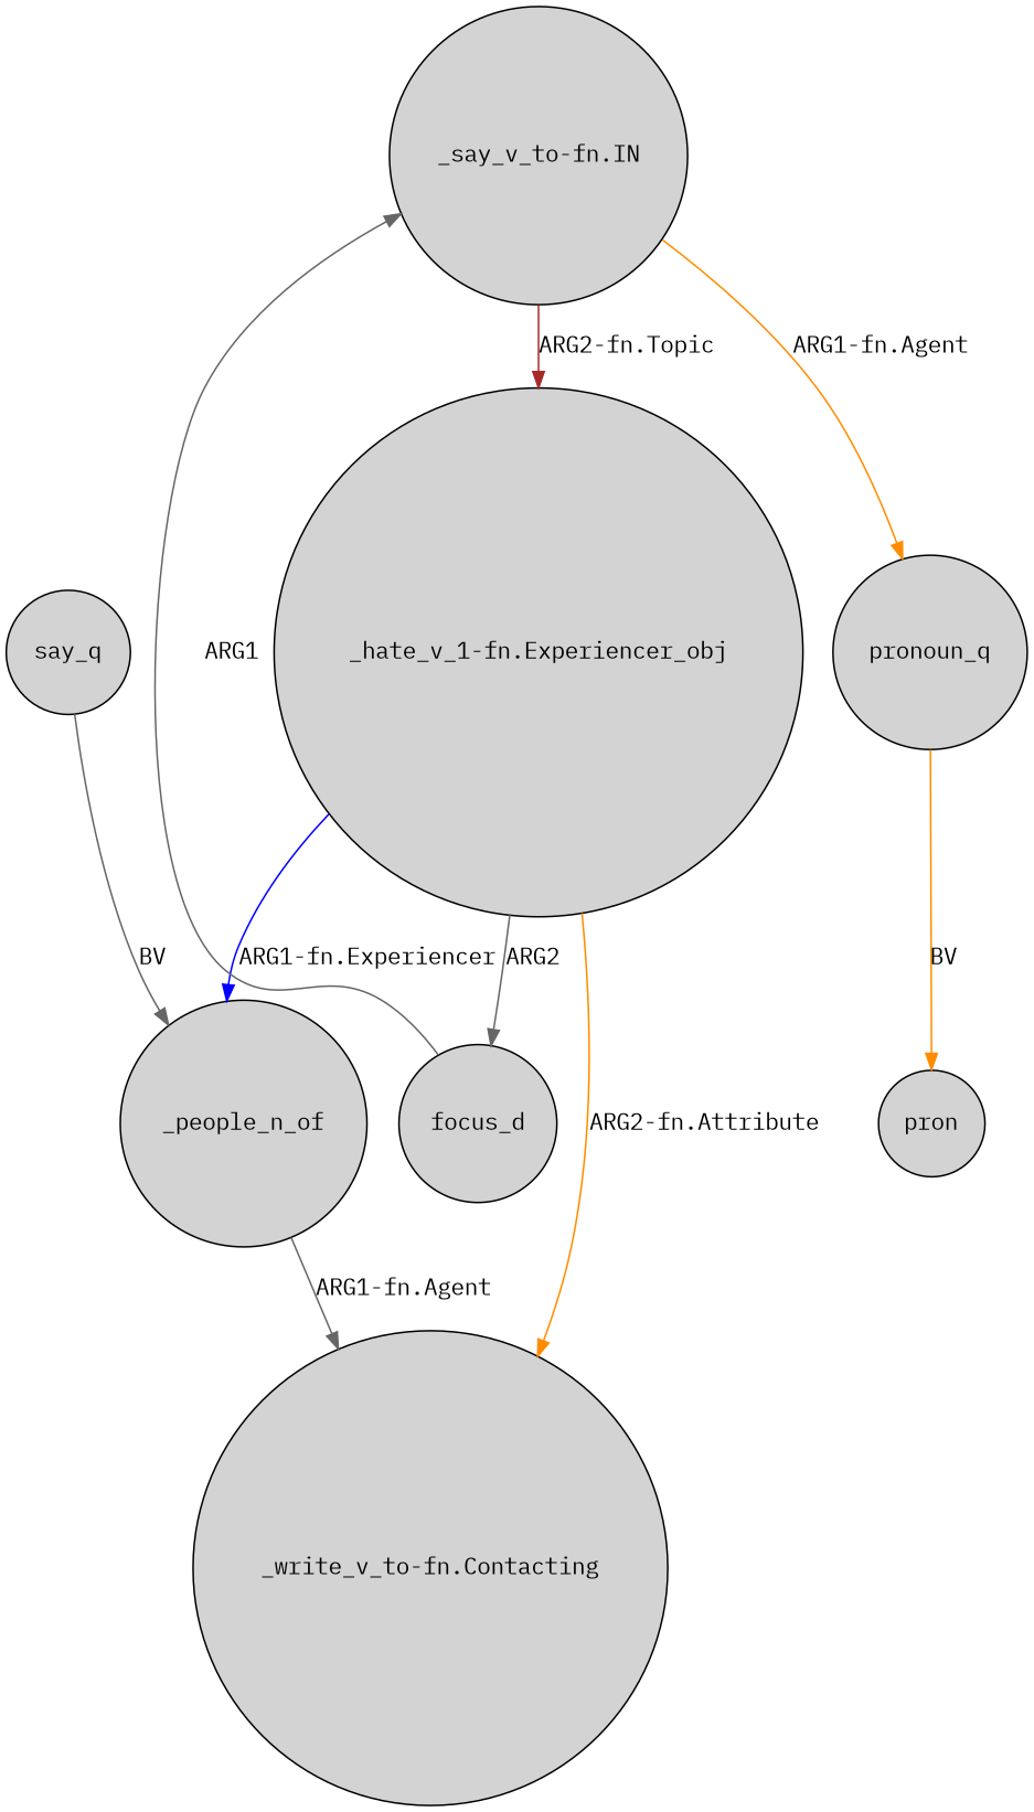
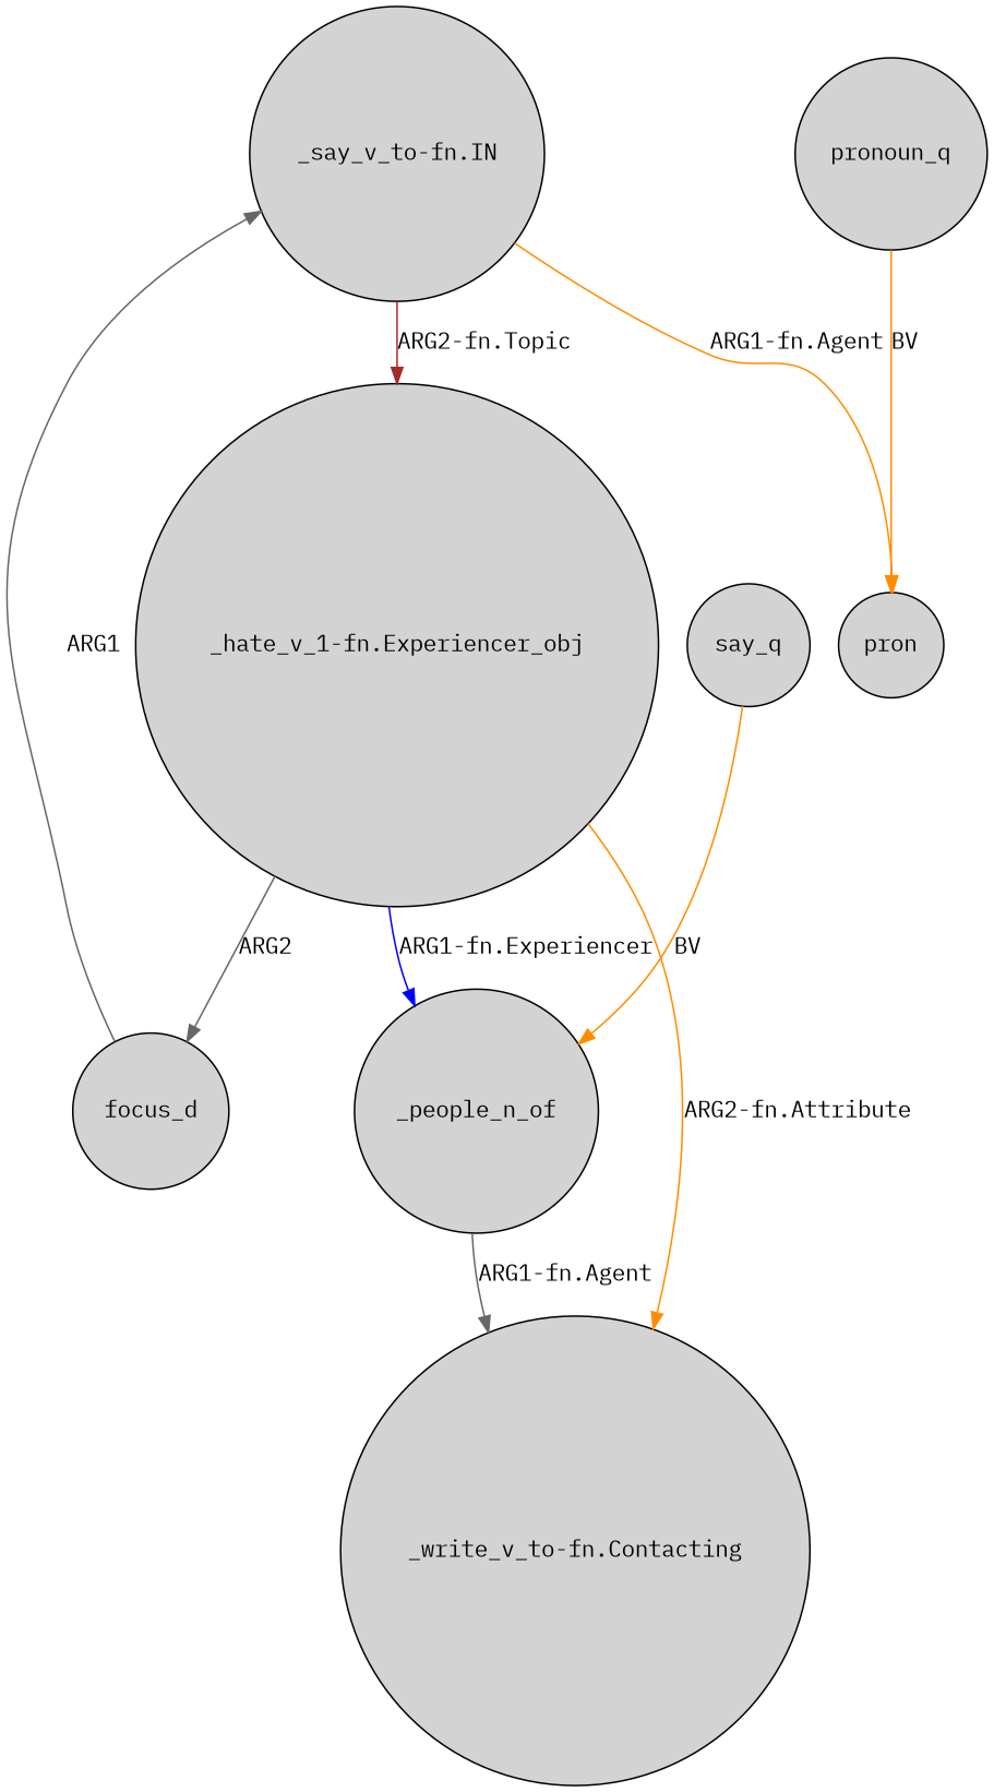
  digraph {
    fontname="IBM Plex Mono"
    node [fontname="IBM Plex Mono" shape=circle style=filled]
    edge [color=darkorange fontname="IBM Plex Mono"]
    "_say_v_to-fn.IN"
    "_hate_v_1-fn.Experiencer_obj"
    pron
    _people_n_of
    "_write_v_to-fn.Contacting"
    focus_d
    pronoun_q
    n8 [label=say_q]
    "_say_v_to-fn.IN" -> "_hate_v_1-fn.Experiencer_obj" [color=brown label="ARG2-fn.Topic"]
-   "_say_v_to-fn.IN" -> pronoun_q [label="ARG1-fn.Agent"]
+   "_say_v_to-fn.IN" -> pron [label="ARG1-fn.Agent"]
    "_hate_v_1-fn.Experiencer_obj" -> _people_n_of [color=blue label="ARG1-fn.Experiencer"]
    "_hate_v_1-fn.Experiencer_obj" -> "_write_v_to-fn.Contacting" [label="ARG2-fn.Attribute"]
    "_hate_v_1-fn.Experiencer_obj" -> focus_d [color=gray40 label=ARG2]
    _people_n_of -> "_write_v_to-fn.Contacting" [color=gray40 label="ARG1-fn.Agent"]
    focus_d -> "_say_v_to-fn.IN" [color=gray40 label=ARG1]
    pronoun_q -> pron [label=BV]
-   n8 -> _people_n_of [color=gray40 label=BV]
+   n8 -> _people_n_of [label=BV]
  }
